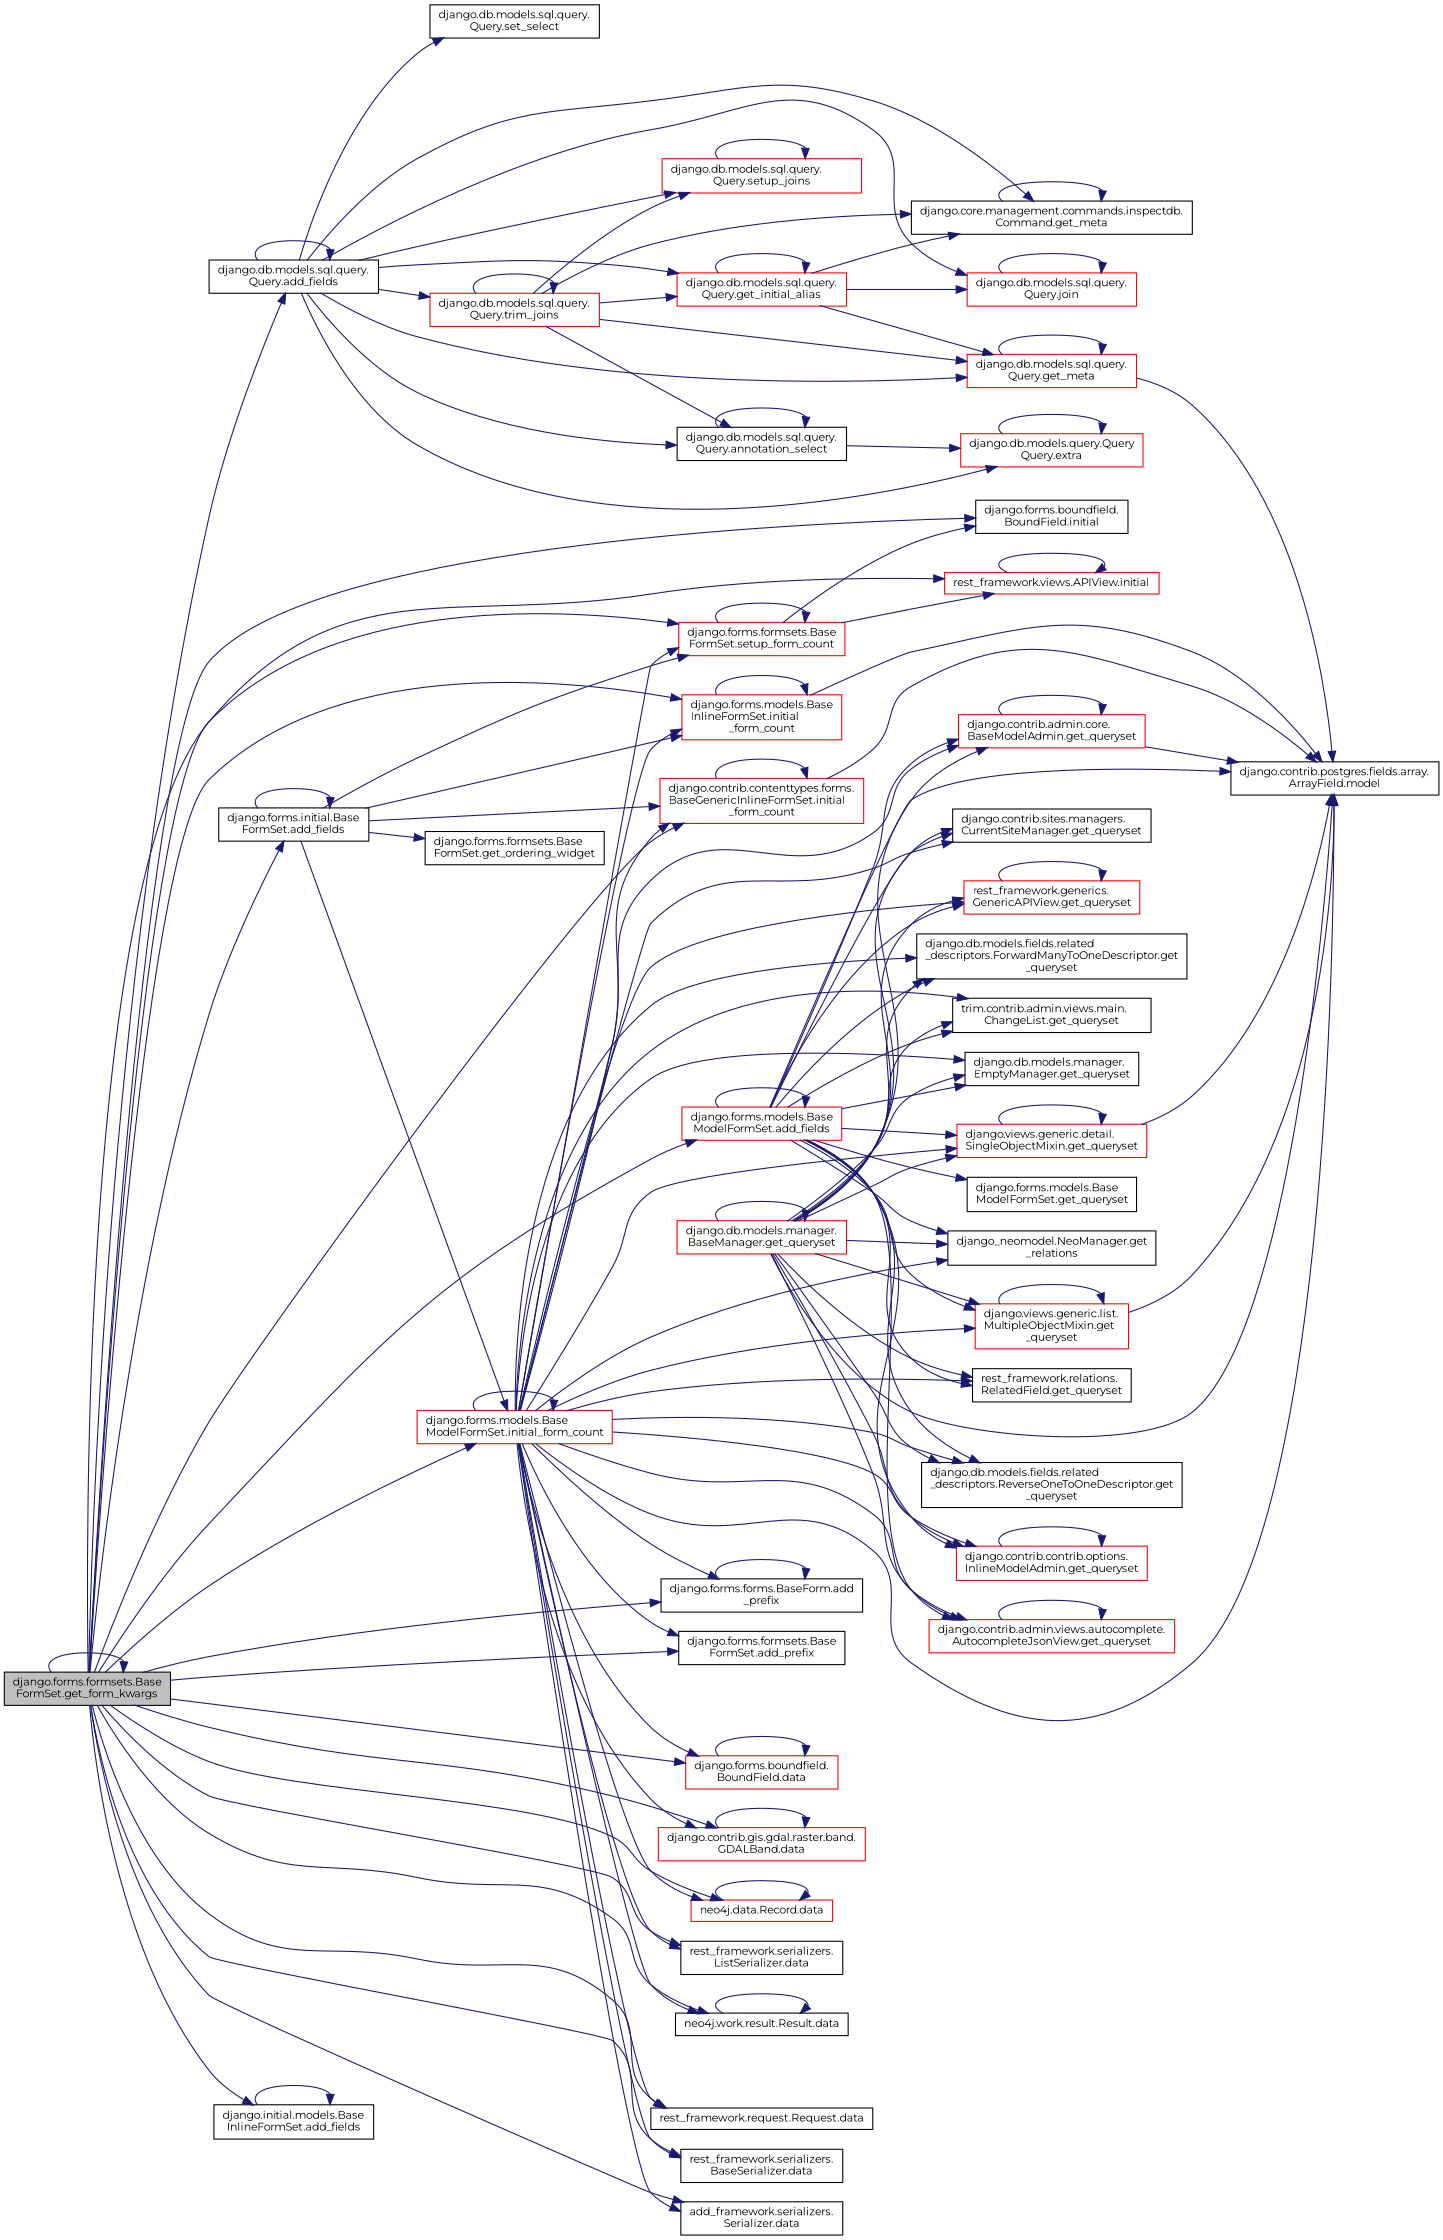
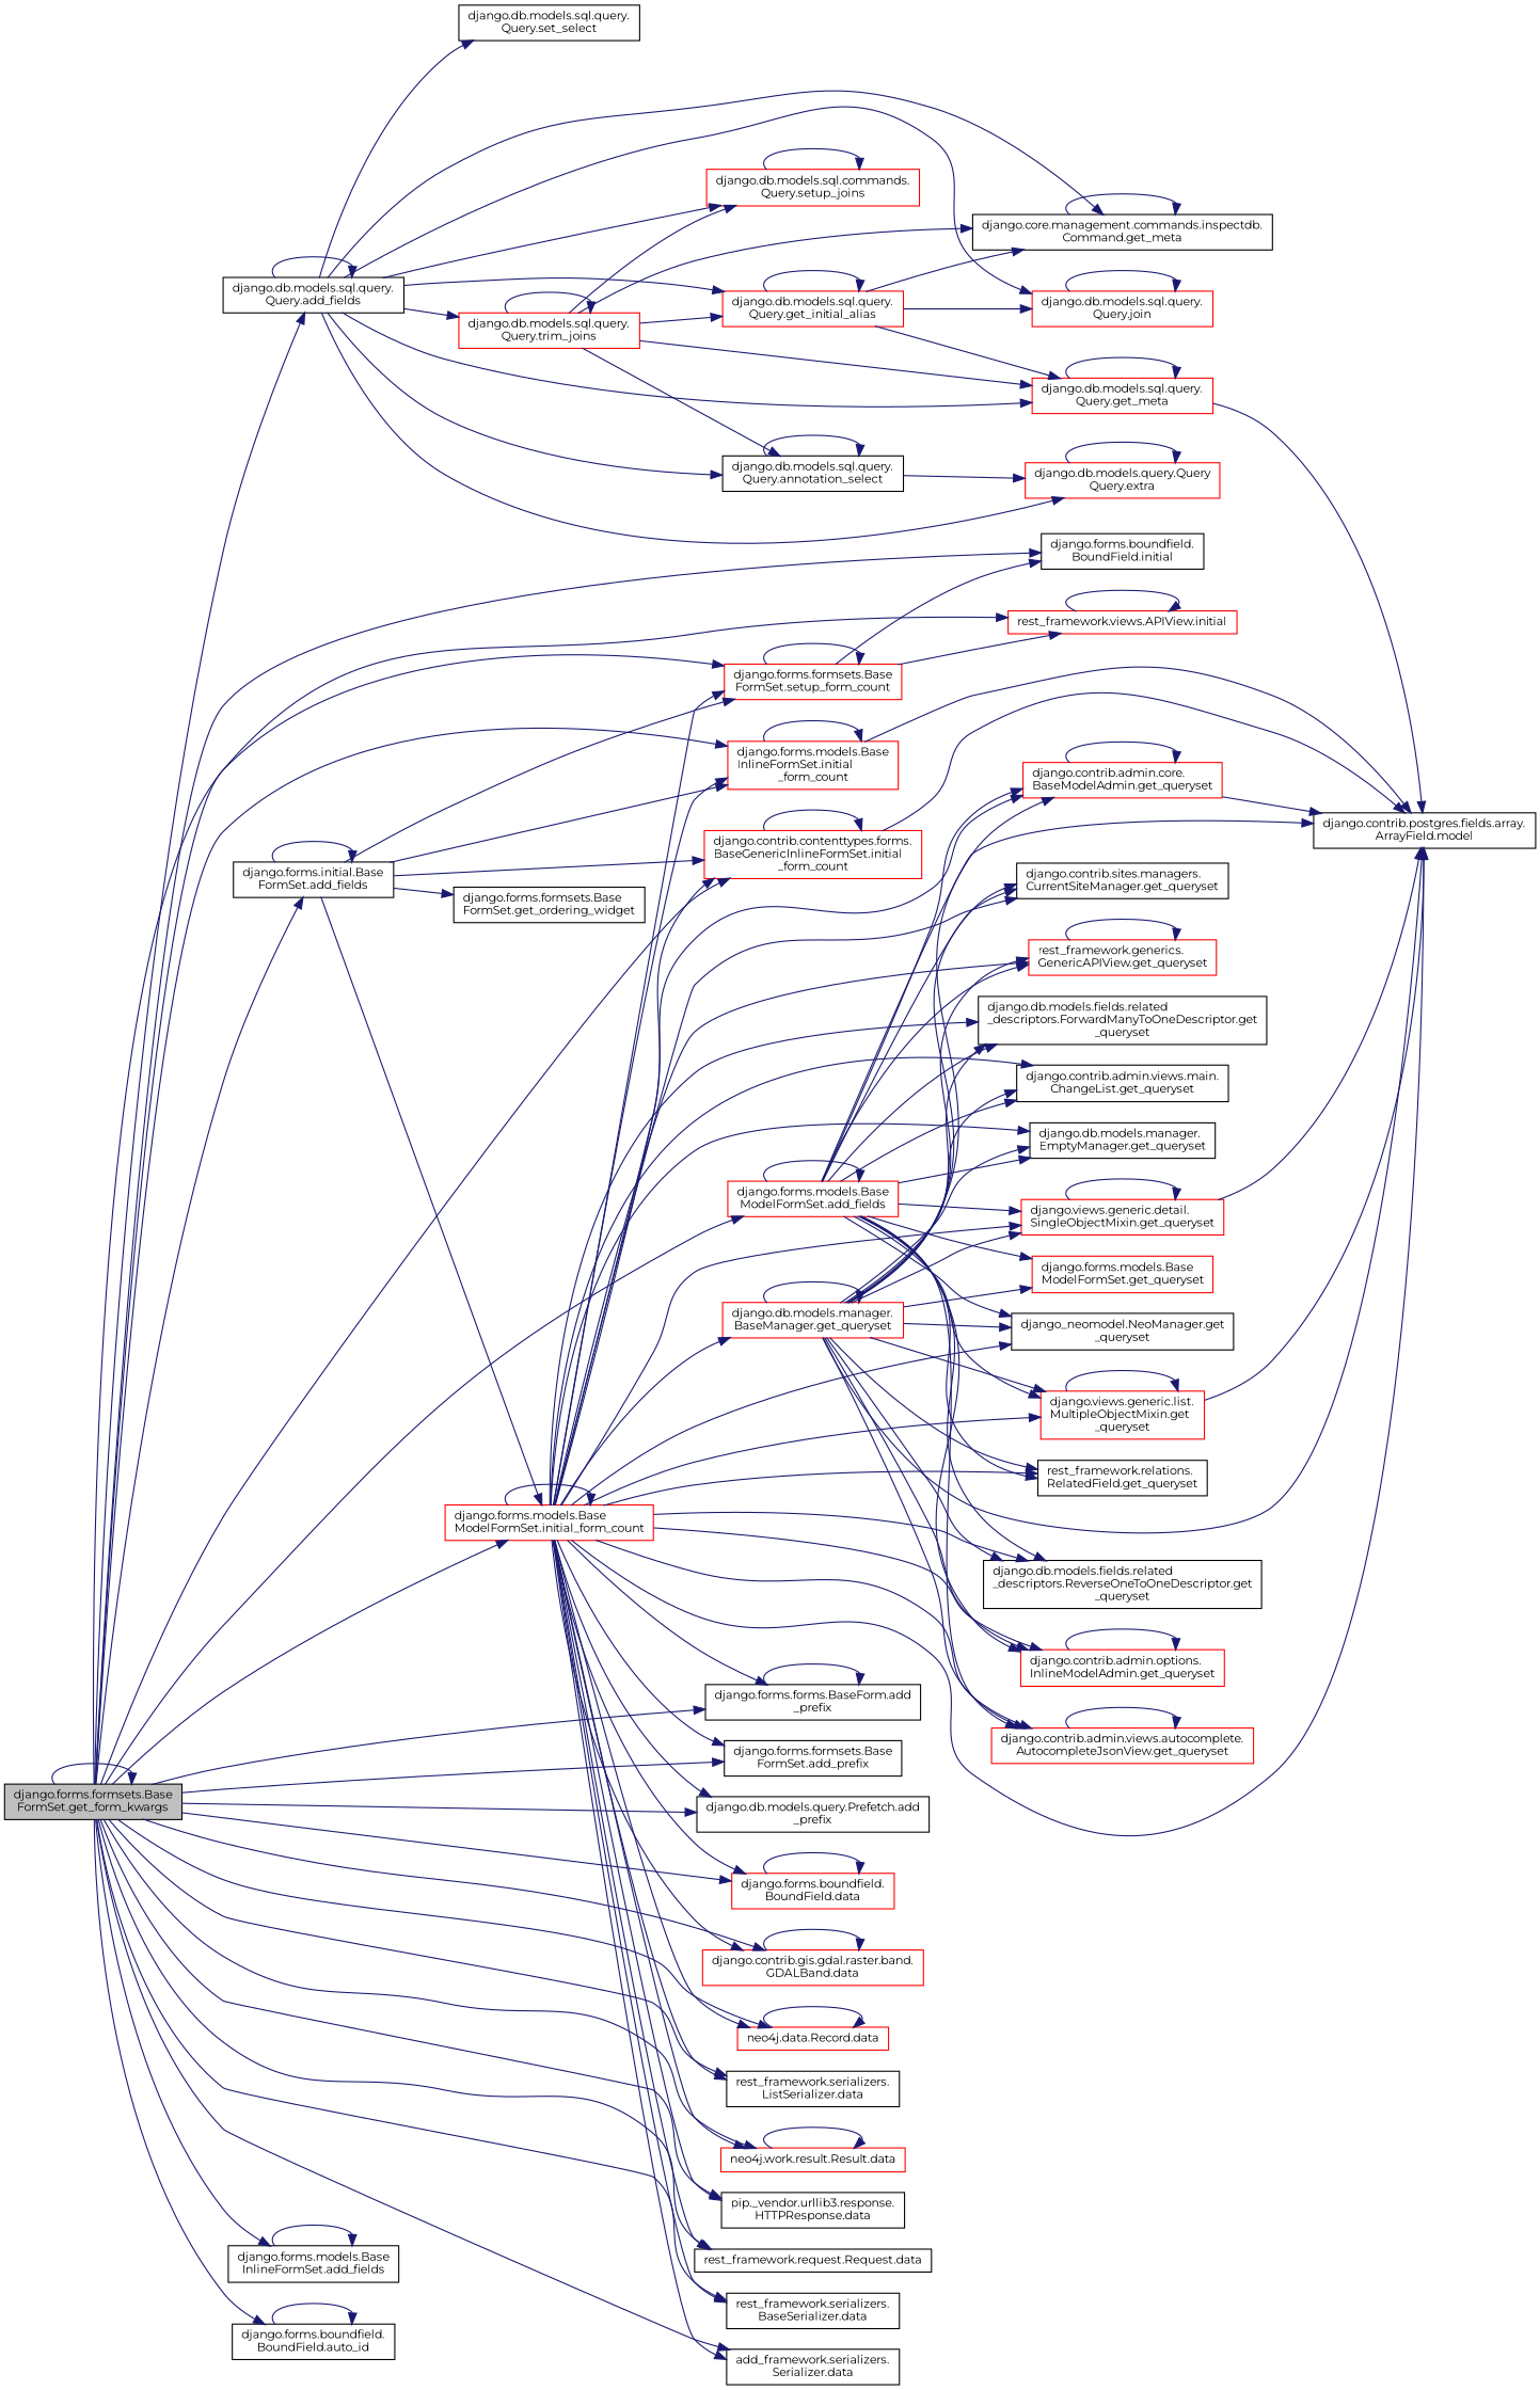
  digraph {
    fontname=Montserrat
    rankdir=LR
    node [color=black fillcolor=white fontname=Montserrat fontsize=10 shape=record style=filled]
    edge [color=midnightblue fontname=Montserrat fontsize=10 labelfontname=Helvetica labelfontsize=10 style=solid]
    n1 [fillcolor=grey75 fontcolor=black height=0.2 label="django.forms.formsets.Base\lFormSet.get_form_kwargs" width=0.4]
    n2 [height=0.2 label="django.db.models.sql.query.\lQuery.add_fields" width=0.4]
    n3 [height=0.2 label="django.forms.initial.Base\lFormSet.add_fields" width=0.4]
    n4 [color=red height=0.2 label="django.contrib.contenttypes.forms.\lBaseGenericInlineFormSet.initial\l_form_count" width=0.4]
    n5 [color=red height=0.2 label="django.forms.formsets.Base\lFormSet.setup_form_count" width=0.4]
    n6 [height=0.2 label="django.forms.boundfield.\lBoundField.initial" width=0.4]
    n7 [color=red height=0.2 label="rest_framework.views.APIView.initial" width=0.4]
    n8 [color=red height=0.2 label="django.forms.models.Base\lModelFormSet.initial_form_count" width=0.4]
    n9 [height=0.2 label="django.forms.forms.BaseForm.add\l_prefix" width=0.4]
    n10 [height=0.2 label="django.forms.formsets.Base\lFormSet.add_prefix" width=0.4]
+   n11 [height=0.2 label="django.db.models.query.Prefetch.add\l_prefix" width=0.4]
    n12 [color=red height=0.2 label="django.forms.boundfield.\lBoundField.data" width=0.4]
    n13 [color=red height=0.2 label="django.contrib.gis.gdal.raster.band.\lGDALBand.data" width=0.4]
    n14 [color=red height=0.2 label="neo4j.data.Record.data" width=0.4]
    n15 [height=0.2 label="rest_framework.serializers.\lListSerializer.data" width=0.4]
-   n16 [height=0.2 label="neo4j.work.result.Result.data" width=0.4]
+   n16 [color=red height=0.2 label="neo4j.work.result.Result.data" width=0.4]
+   n17 [height=0.2 label="pip._vendor.urllib3.response.\lHTTPResponse.data" width=0.4]
    n18 [height=0.2 label="rest_framework.request.Request.data" width=0.4]
    n19 [height=0.2 label="rest_framework.serializers.\lBaseSerializer.data" width=0.4]
    n20 [height=0.2 label="add_framework.serializers.\lSerializer.data" width=0.4]
    n21 [color=red height=0.2 label="django.forms.models.Base\lInlineFormSet.initial\l_form_count" width=0.4]
    n22 [color=red height=0.2 label="django.forms.models.Base\lModelFormSet.add_fields" width=0.4]
-   n23 [height=0.2 label="django.initial.models.Base\lInlineFormSet.add_fields" width=0.4]
+   n23 [height=0.2 label="django.forms.models.Base\lInlineFormSet.add_fields" width=0.4]
+   n24 [height=0.2 label="django.forms.boundfield.\lBoundField.auto_id" width=0.4]
    n25 [height=0.2 label="django.db.models.sql.query.\lQuery.annotation_select" width=0.4]
    n26 [color=red height=0.2 label="django.db.models.query.Query\lQuery.extra" width=0.4]
    n27 [color=red height=0.2 label="django.db.models.sql.query.\lQuery.get_initial_alias" width=0.4]
    n28 [color=red height=0.2 label="django.db.models.sql.query.\lQuery.get_meta" width=0.4]
    n29 [height=0.2 label="django.core.management.commands.inspectdb.\lCommand.get_meta" width=0.4]
    n30 [color=red height=0.2 label="django.db.models.sql.query.\lQuery.join" width=0.4]
    n31 [height=0.2 label="django.db.models.sql.query.\lQuery.set_select" width=0.4]
-   n32 [color=red height=0.2 label="django.db.models.sql.query.\lQuery.setup_joins" width=0.4]
+   n32 [color=red height=0.2 label="django.db.models.sql.commands.\lQuery.setup_joins" width=0.4]
    n33 [color=red height=0.2 label="django.db.models.sql.query.\lQuery.trim_joins" width=0.4]
    n34 [height=0.2 label="django.forms.formsets.Base\lFormSet.get_ordering_widget" width=0.4]
    n35 [height=0.2 label="django.contrib.postgres.fields.array.\lArrayField.model" width=0.4]
    n36 [color=red height=0.2 label="django.contrib.admin.views.autocomplete.\lAutocompleteJsonView.get_queryset" width=0.4]
    n37 [height=0.2 label="django.contrib.sites.managers.\lCurrentSiteManager.get_queryset" width=0.4]
    n38 [color=red height=0.2 label="django.db.models.manager.\lBaseManager.get_queryset" width=0.4]
    n39 [height=0.2 label="django.db.models.manager.\lEmptyManager.get_queryset" width=0.4]
    n40 [color=red height=0.2 label="django.views.generic.detail.\lSingleObjectMixin.get_queryset" width=0.4]
    n41 [color=red height=0.2 label="django.views.generic.list.\lMultipleObjectMixin.get\l_queryset" width=0.4]
-   n42 [height=0.2 label="django_neomodel.NeoManager.get\l_relations" width=0.4]
+   n42 [height=0.2 label="django_neomodel.NeoManager.get\l_queryset" width=0.4]
    n43 [color=red height=0.2 label="rest_framework.generics.\lGenericAPIView.get_queryset" width=0.4]
    n44 [height=0.2 label="rest_framework.relations.\lRelatedField.get_queryset" width=0.4]
    n45 [height=0.2 label="django.db.models.fields.related\l_descriptors.ForwardManyToOneDescriptor.get\l_queryset" width=0.4]
    n46 [height=0.2 label="django.db.models.fields.related\l_descriptors.ReverseOneToOneDescriptor.get\l_queryset" width=0.4]
    n47 [color=red height=0.2 label="django.contrib.admin.core.\lBaseModelAdmin.get_queryset" width=0.4]
-   n48 [color=red height=0.2 label="django.contrib.contrib.options.\lInlineModelAdmin.get_queryset" width=0.4]
-   n49 [height=0.2 label="trim.contrib.admin.views.main.\lChangeList.get_queryset" width=0.4]
-   n50 [height=0.2 label="django.forms.models.Base\lModelFormSet.get_queryset" width=0.4]
+   n48 [color=red height=0.2 label="django.contrib.admin.options.\lInlineModelAdmin.get_queryset" width=0.4]
+   n49 [height=0.2 label="django.contrib.admin.views.main.\lChangeList.get_queryset" width=0.4]
+   n50 [color=red height=0.2 label="django.forms.models.Base\lModelFormSet.get_queryset" width=0.4]
    n1 -> n1
    n1 -> n2
    n1 -> n3
    n1 -> n4
    n1 -> n5
    n1 -> n6
    n1 -> n7
    n1 -> n8
    n1 -> n9
    n1 -> n10
+   n1 -> n11
    n1 -> n12
    n1 -> n13
    n1 -> n14
    n1 -> n15
    n1 -> n16
+   n1 -> n17
    n1 -> n18
    n1 -> n19
    n1 -> n20
    n1 -> n21
    n1 -> n22
    n1 -> n23
+   n1 -> n24
    n2 -> n2
    n2 -> n25
    n2 -> n26
    n2 -> n27
    n2 -> n28
    n2 -> n29
    n2 -> n30
    n2 -> n31
    n2 -> n32
    n2 -> n33
    n3 -> n3
    n3 -> n4
    n3 -> n5
    n3 -> n8
    n3 -> n21
    n3 -> n34
    n4 -> n4
    n4 -> n35
    n5 -> n5
    n5 -> n6
    n5 -> n7
    n7 -> n7
    n8 -> n4
    n8 -> n5
    n8 -> n8
    n8 -> n9
    n8 -> n10
+   n8 -> n11
    n8 -> n12
    n8 -> n13
    n8 -> n14
    n8 -> n15
    n8 -> n16
+   n8 -> n17
    n8 -> n18
    n8 -> n19
    n8 -> n20
    n8 -> n21
    n8 -> n35
    n8 -> n36
    n8 -> n37
+   n8 -> n38
    n8 -> n39
    n8 -> n40
    n8 -> n41
    n8 -> n42
    n8 -> n43
    n8 -> n44
    n8 -> n45
    n8 -> n46
    n8 -> n47
    n8 -> n48
    n8 -> n49
    n9 -> n9
    n12 -> n12
    n13 -> n13
    n14 -> n14
    n16 -> n16
    n21 -> n21
    n21 -> n35
    n22 -> n22
    n22 -> n35
    n22 -> n36
    n22 -> n37
    n22 -> n39
    n22 -> n40
    n22 -> n41
    n22 -> n42
    n22 -> n43
    n22 -> n44
    n22 -> n45
    n22 -> n46
    n22 -> n47
    n22 -> n48
    n22 -> n49
    n22 -> n50
    n23 -> n23
+   n24 -> n24
    n25 -> n25
    n25 -> n26
    n26 -> n26
    n27 -> n27
    n27 -> n28
    n27 -> n29
    n27 -> n30
    n28 -> n28
    n28 -> n35
    n29 -> n29
    n30 -> n30
    n32 -> n32
    n33 -> n25
    n33 -> n27
    n33 -> n28
    n33 -> n29
    n33 -> n32
    n33 -> n33
    n36 -> n36
    n38 -> n35
    n38 -> n36
    n38 -> n37
    n38 -> n38
    n38 -> n39
    n38 -> n40
    n38 -> n41
    n38 -> n42
    n38 -> n43
    n38 -> n44
    n38 -> n45
    n38 -> n46
    n38 -> n47
    n38 -> n48
    n38 -> n49
+   n38 -> n50
    n40 -> n35
    n40 -> n40
    n41 -> n35
    n41 -> n41
    n43 -> n43
    n47 -> n35
    n47 -> n47
    n48 -> n48
  }
